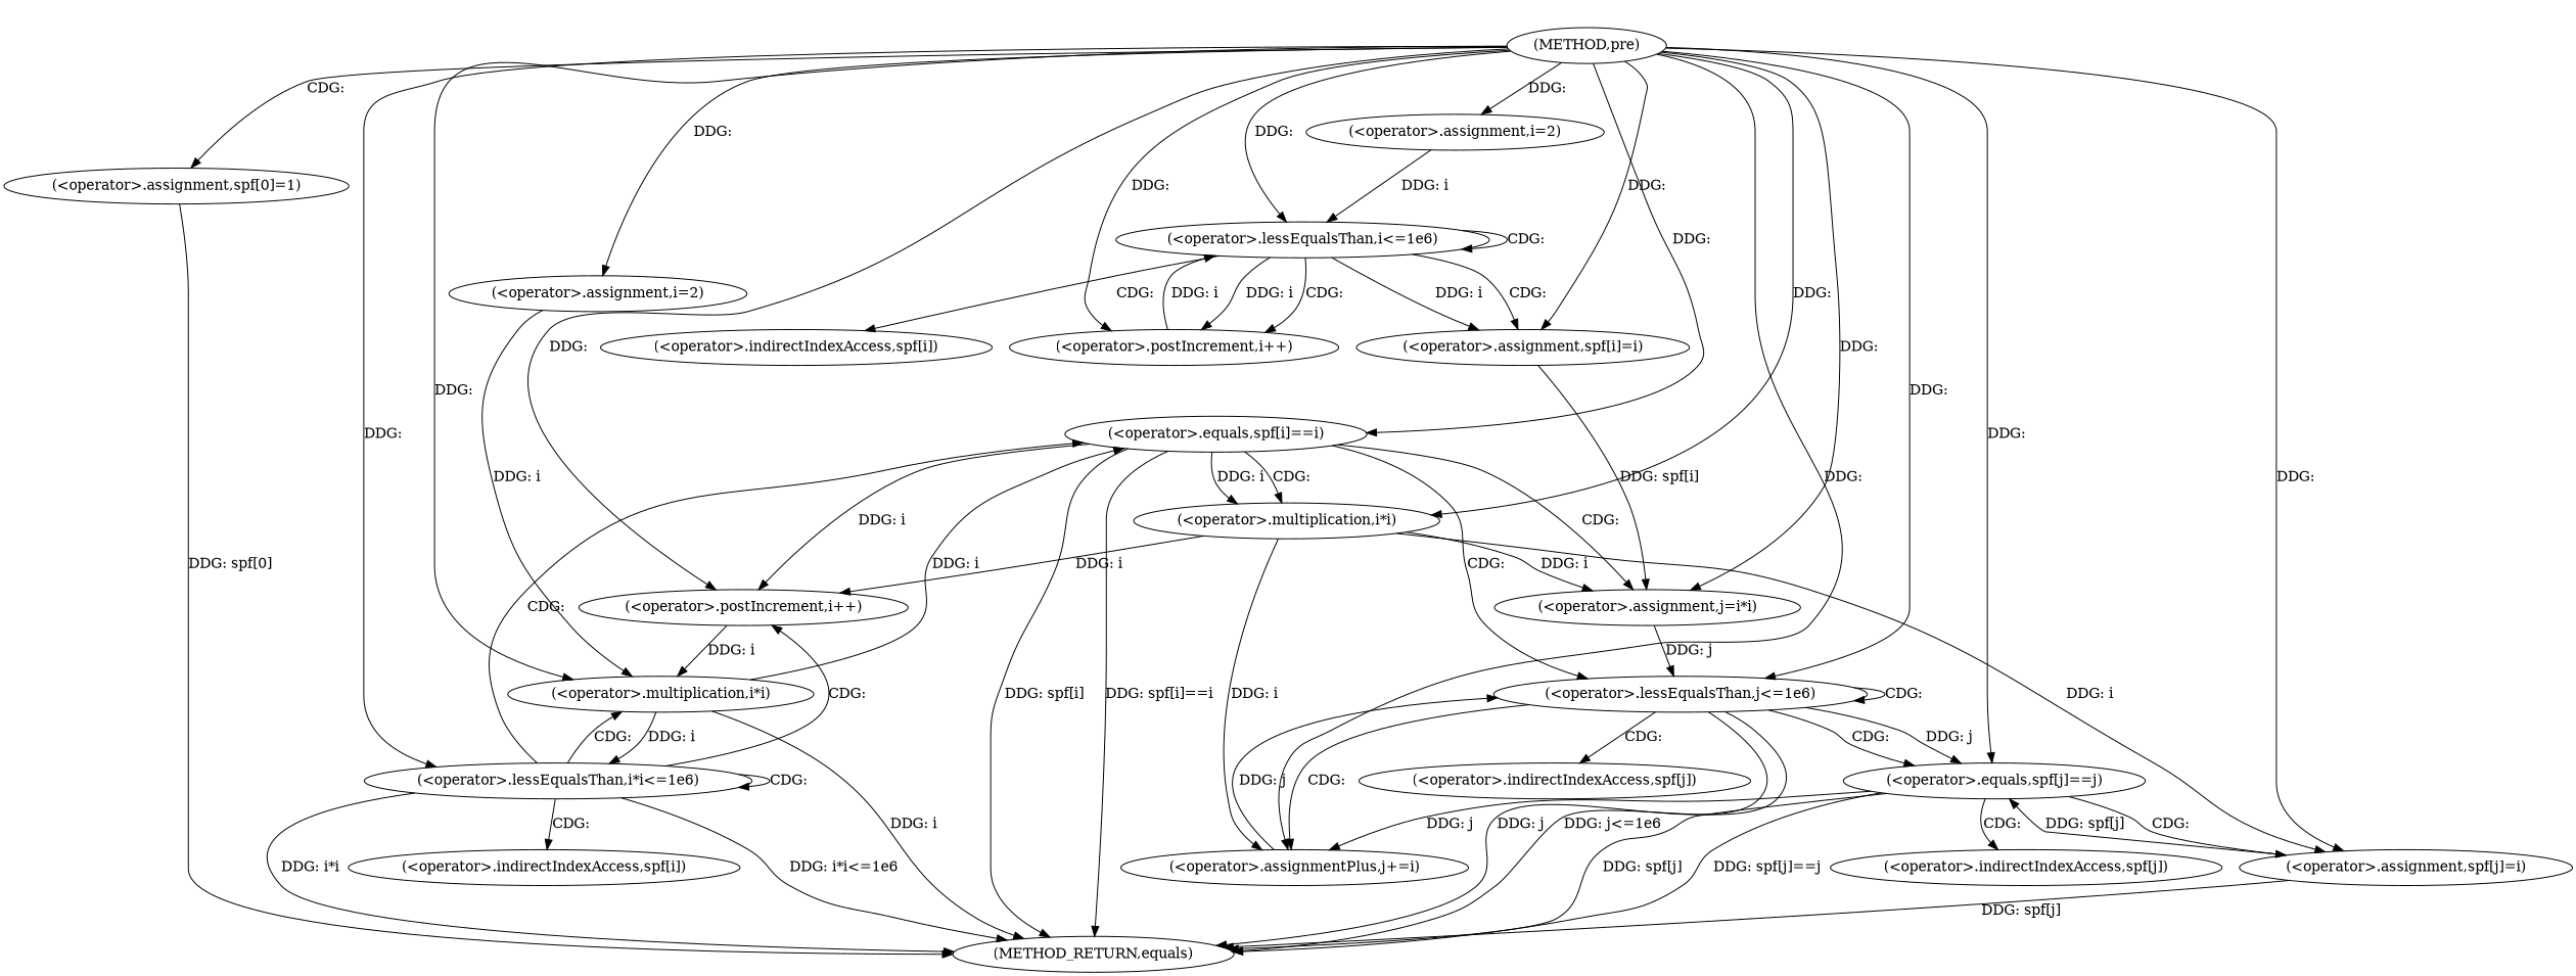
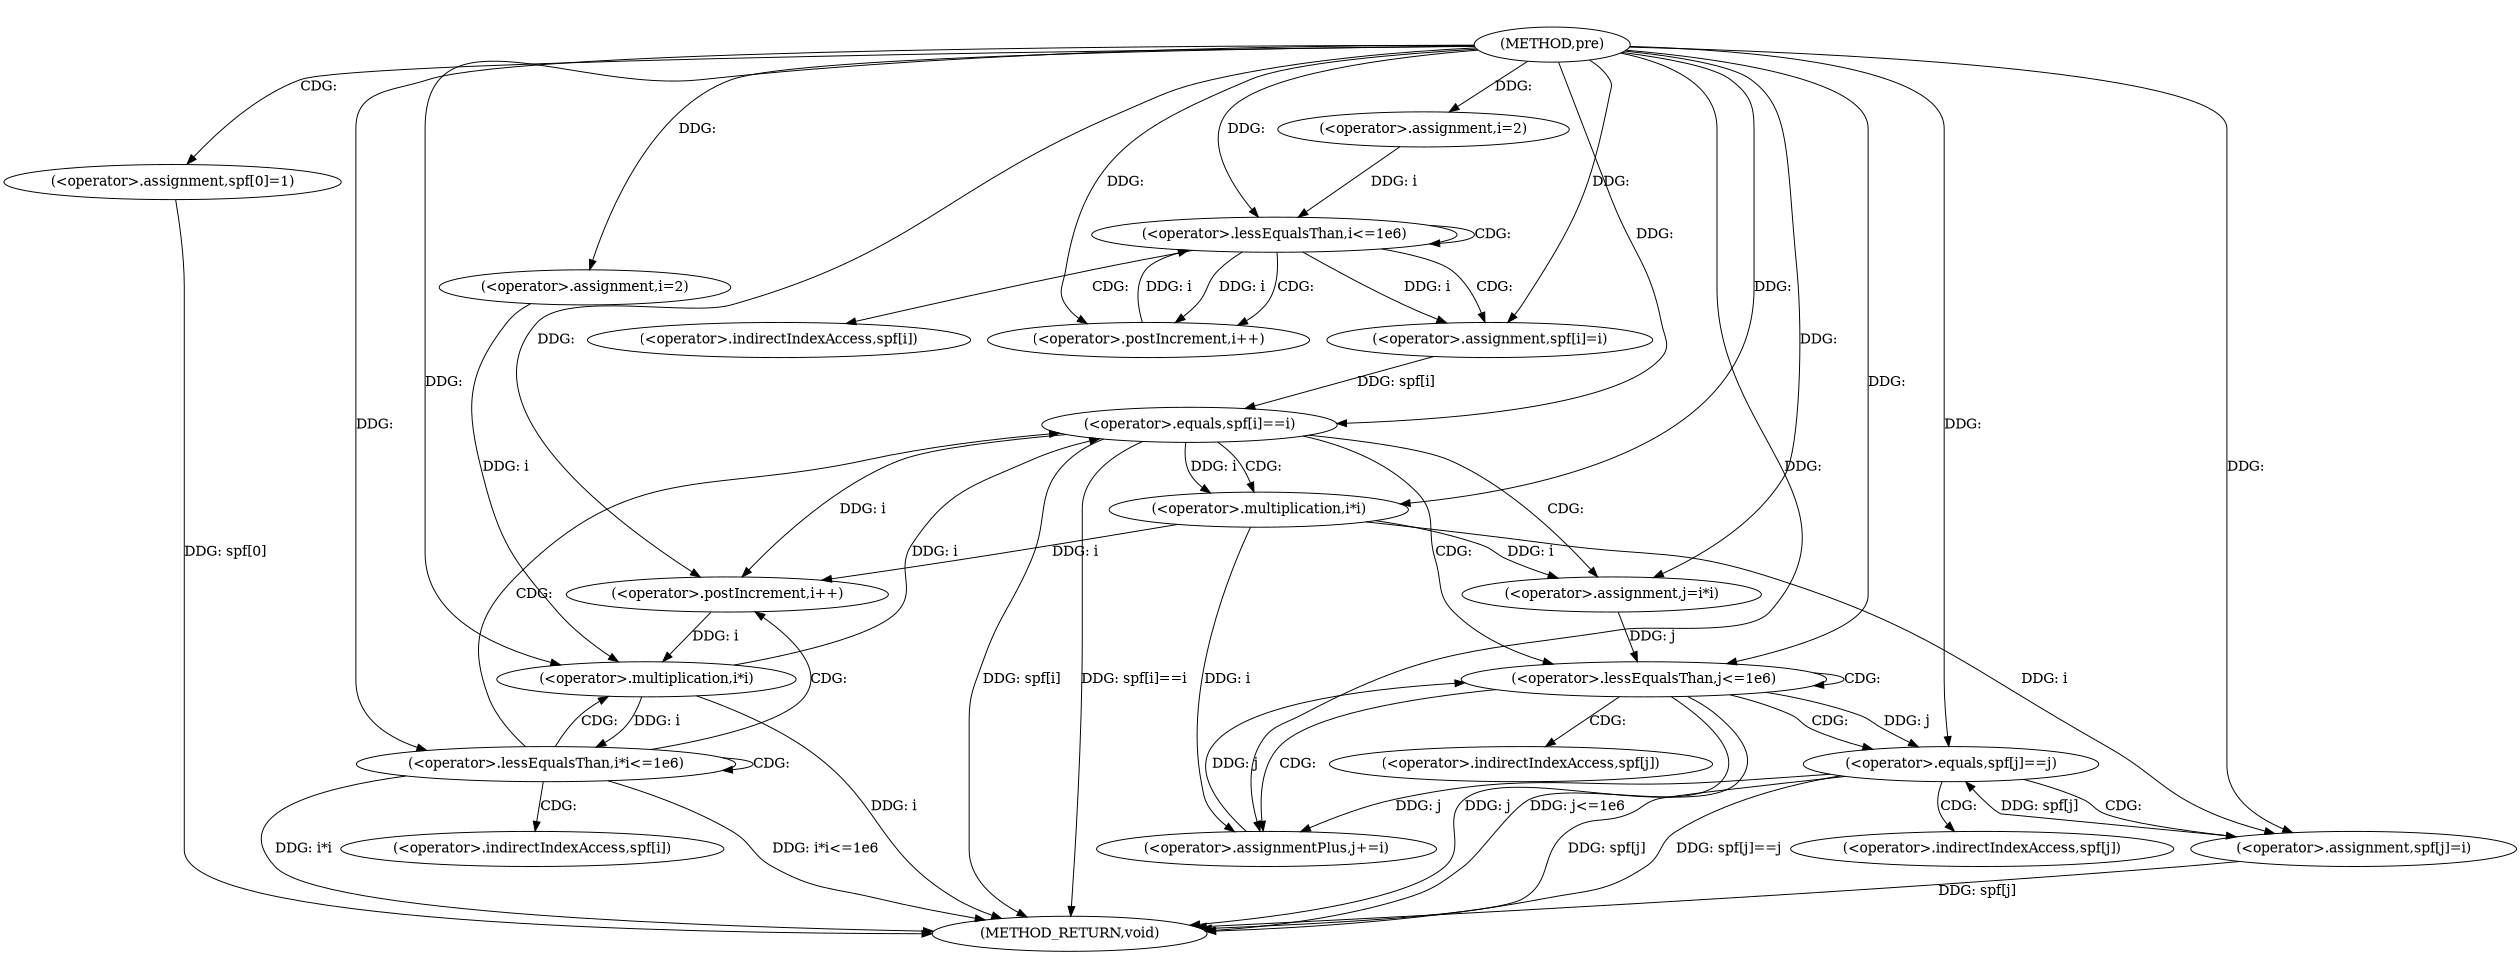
  digraph {
    n1 [label="(METHOD,pre)"]
    n2 [label="(<operator>.assignment,spf[0]=1)"]
    n3 [label="(<operator>.assignment,i=2)"]
    n4 [label="(<operator>.lessEqualsThan,i<=1e6)"]
    n5 [label="(<operator>.postIncrement,i++)"]
    n6 [label="(<operator>.assignment,i=2)"]
    n7 [label="(<operator>.lessEqualsThan,i*i<=1e6)"]
    n8 [label="(<operator>.postIncrement,i++)"]
    n9 [label="(<operator>.assignment,spf[i]=i)"]
    n10 [label="(<operator>.multiplication,i*i)"]
    n11 [label="(<operator>.equals,spf[i]==i)"]
    n12 [label="(<operator>.assignment,j=i*i)"]
    n13 [label="(<operator>.lessEqualsThan,j<=1e6)"]
    n14 [label="(<operator>.assignmentPlus,j+=i)"]
    n15 [label="(<operator>.multiplication,i*i)"]
    n16 [label="(<operator>.equals,spf[j]==j)"]
    n17 [label="(<operator>.assignment,spf[j]=i)"]
-   n18 [label="(METHOD_RETURN,equals)"]
+   n18 [label="(METHOD_RETURN,void)"]
    n19 [label="(<operator>.indirectIndexAccess,spf[i])"]
    n20 [label="(<operator>.indirectIndexAccess,spf[i])"]
    n21 [label="(<operator>.indirectIndexAccess,spf[j])"]
    n22 [label="(<operator>.indirectIndexAccess,spf[j])"]
    n1 -> n2 [label="CDG: "]
    n1 -> n3 [label="DDG: "]
    n1 -> n4 [label="DDG: "]
    n1 -> n5 [label="DDG: "]
    n1 -> n6 [label="DDG: "]
    n1 -> n7 [label="DDG: "]
    n1 -> n8 [label="DDG: "]
    n1 -> n9 [label="DDG: "]
    n1 -> n10 [label="DDG: "]
    n1 -> n11 [label="DDG: "]
    n1 -> n12 [label="DDG: "]
    n1 -> n13 [label="DDG: "]
    n1 -> n14 [label="DDG: "]
    n1 -> n15 [label="DDG: "]
    n1 -> n16 [label="DDG: "]
    n1 -> n17 [label="DDG: "]
    n2 -> n18 [label="DDG: spf[0]"]
    n3 -> n4 [label="DDG: i"]
    n4 -> n4 [label="CDG: "]
    n4 -> n5 [label="DDG: i"]
    n4 -> n5 [label="CDG: "]
    n4 -> n9 [label="DDG: i"]
    n4 -> n9 [label="CDG: "]
    n4 -> n19 [label="CDG: "]
    n5 -> n4 [label="DDG: i"]
    n6 -> n10 [label="DDG: i"]
    n7 -> n7 [label="CDG: "]
    n7 -> n8 [label="CDG: "]
    n7 -> n10 [label="CDG: "]
    n7 -> n11 [label="CDG: "]
    n7 -> n18 [label="DDG: i*i"]
    n7 -> n18 [label="DDG: i*i<=1e6"]
    n7 -> n20 [label="CDG: "]
    n8 -> n10 [label="DDG: i"]
-   n9 -> n12 [label="DDG: spf[i]"]
+   n9 -> n11 [label="DDG: spf[i]"]
    n10 -> n7 [label="DDG: i"]
    n10 -> n11 [label="DDG: i"]
    n10 -> n18 [label="DDG: i"]
    n11 -> n8 [label="DDG: i"]
    n11 -> n12 [label="CDG: "]
    n11 -> n13 [label="CDG: "]
    n11 -> n15 [label="DDG: i"]
    n11 -> n15 [label="CDG: "]
    n11 -> n18 [label="DDG: spf[i]"]
    n11 -> n18 [label="DDG: spf[i]==i"]
    n12 -> n13 [label="DDG: j"]
    n13 -> n13 [label="CDG: "]
    n13 -> n14 [label="CDG: "]
    n13 -> n16 [label="DDG: j"]
    n13 -> n16 [label="CDG: "]
    n13 -> n18 [label="DDG: j"]
    n13 -> n18 [label="DDG: j<=1e6"]
    n13 -> n21 [label="CDG: "]
    n14 -> n13 [label="DDG: j"]
    n15 -> n8 [label="DDG: i"]
    n15 -> n12 [label="DDG: i"]
    n15 -> n14 [label="DDG: i"]
    n15 -> n17 [label="DDG: i"]
    n16 -> n14 [label="DDG: j"]
    n16 -> n17 [label="CDG: "]
    n16 -> n18 [label="DDG: spf[j]"]
    n16 -> n18 [label="DDG: spf[j]==j"]
    n16 -> n22 [label="CDG: "]
    n17 -> n16 [label="DDG: spf[j]"]
    n17 -> n18 [label="DDG: spf[j]"]
  }
